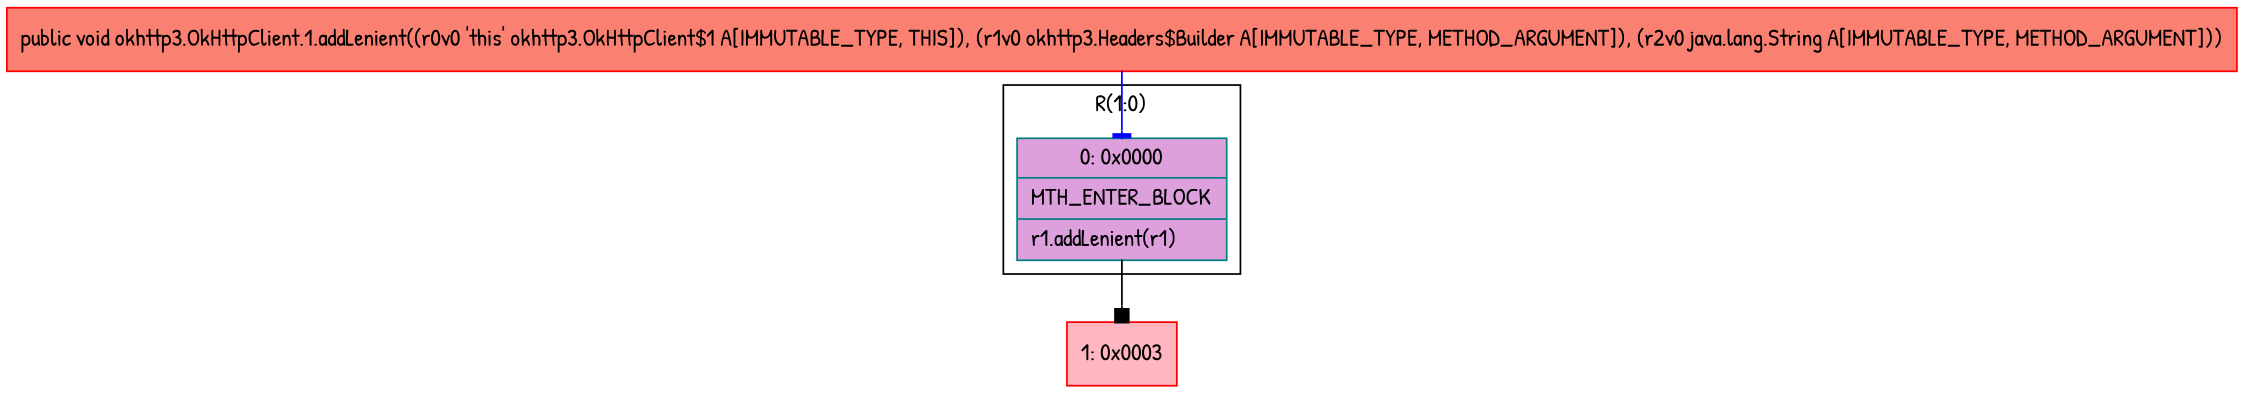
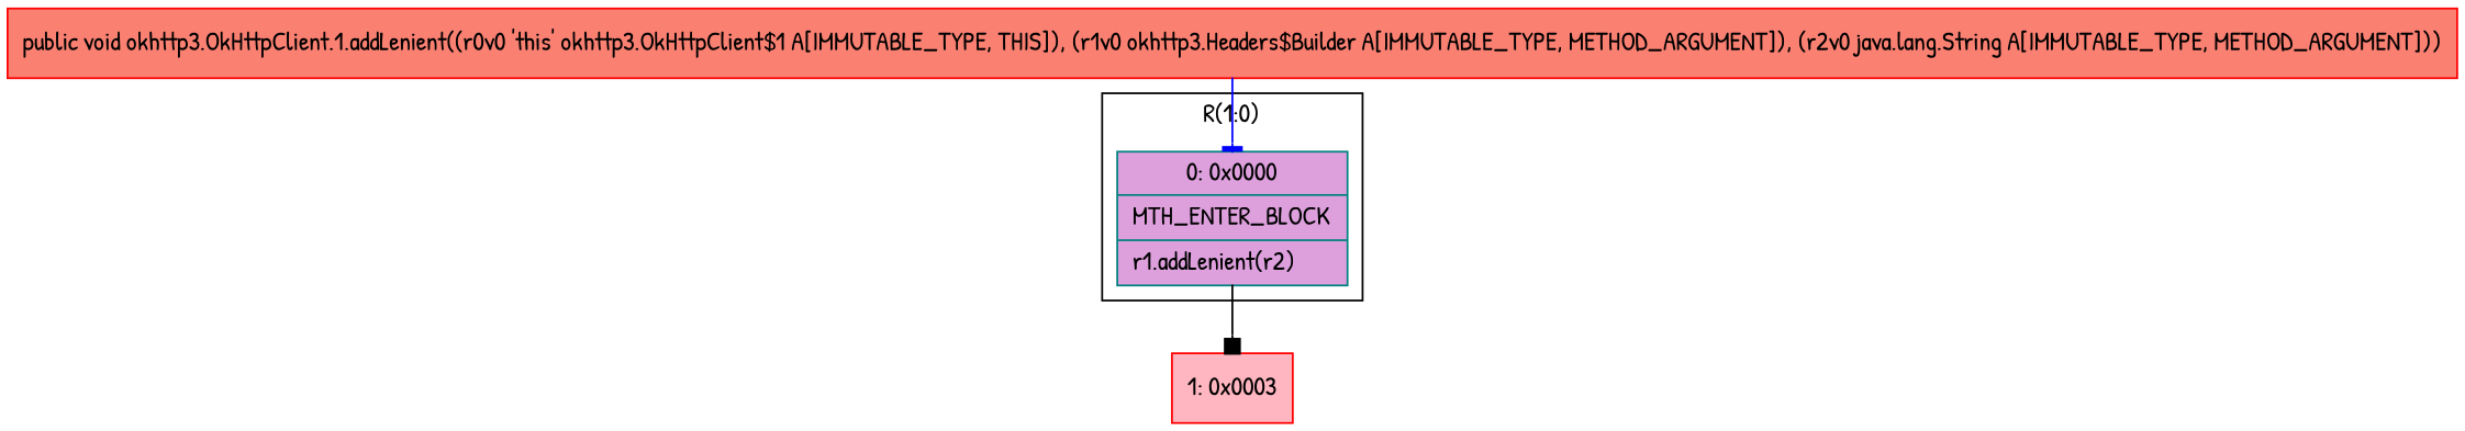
  digraph {
    fontname="Patrick Hand"
    node [color=red shape=record style=filled fontname="Patrick Hand"]
    edge [fontname="Patrick Hand"]
-   n1 [color=teal label="{0\:\ 0x0000|MTH_ENTER_BLOCK\l|r1.addLenient(r1)\l}" fillcolor=plum]
+   n1 [color=teal label="{0\:\ 0x0000|MTH_ENTER_BLOCK\l|r1.addLenient(r2)\l}" fillcolor=plum]
    n2 [label="{1\:\ 0x0003}" fillcolor=lightpink]
    n3 [label="{public void okhttp3.OkHttpClient.1.addLenient((r0v0 'this' okhttp3.OkHttpClient$1 A[IMMUTABLE_TYPE, THIS]), (r1v0 okhttp3.Headers$Builder A[IMMUTABLE_TYPE, METHOD_ARGUMENT]), (r2v0 java.lang.String A[IMMUTABLE_TYPE, METHOD_ARGUMENT])) }" fillcolor=salmon]
    subgraph cluster_1 {
      label="R(1:0)"
      n1
    }
    n1 -> n2 [color=black arrowhead=box]
    n3 -> n1 [color=blue arrowhead=tee]
  }
